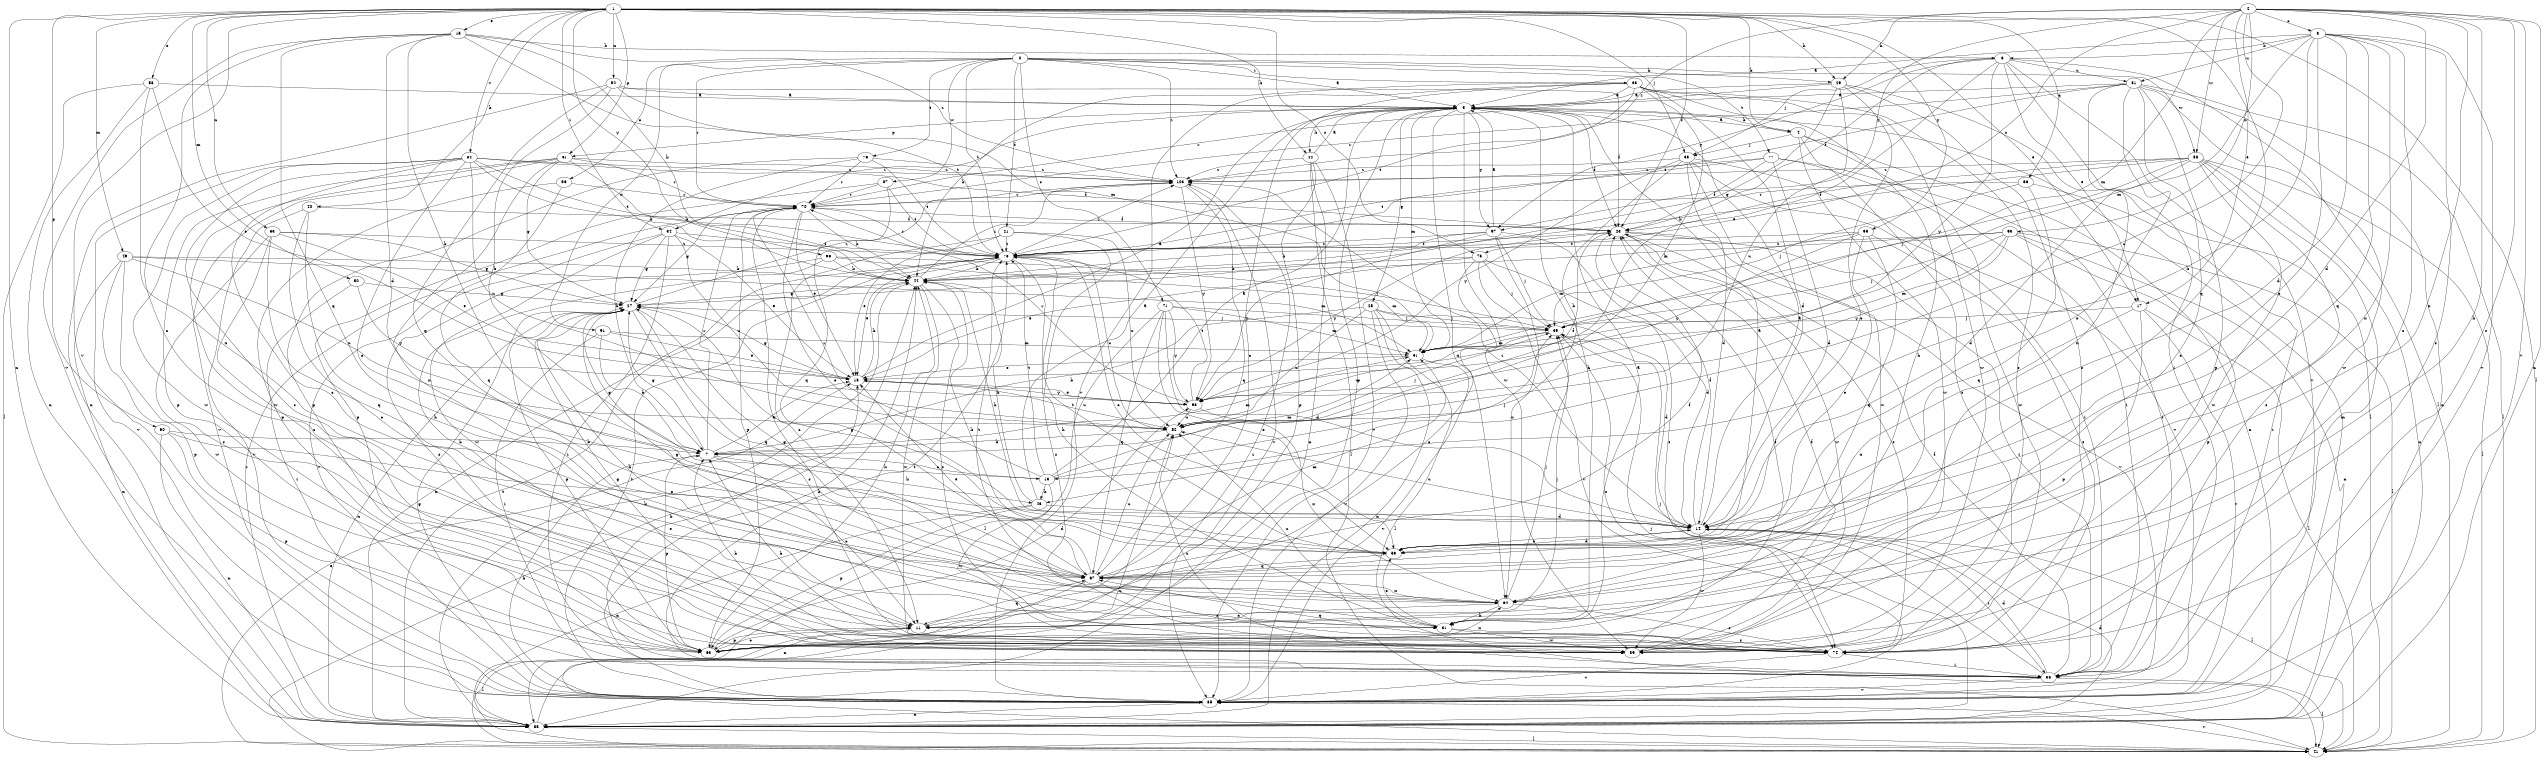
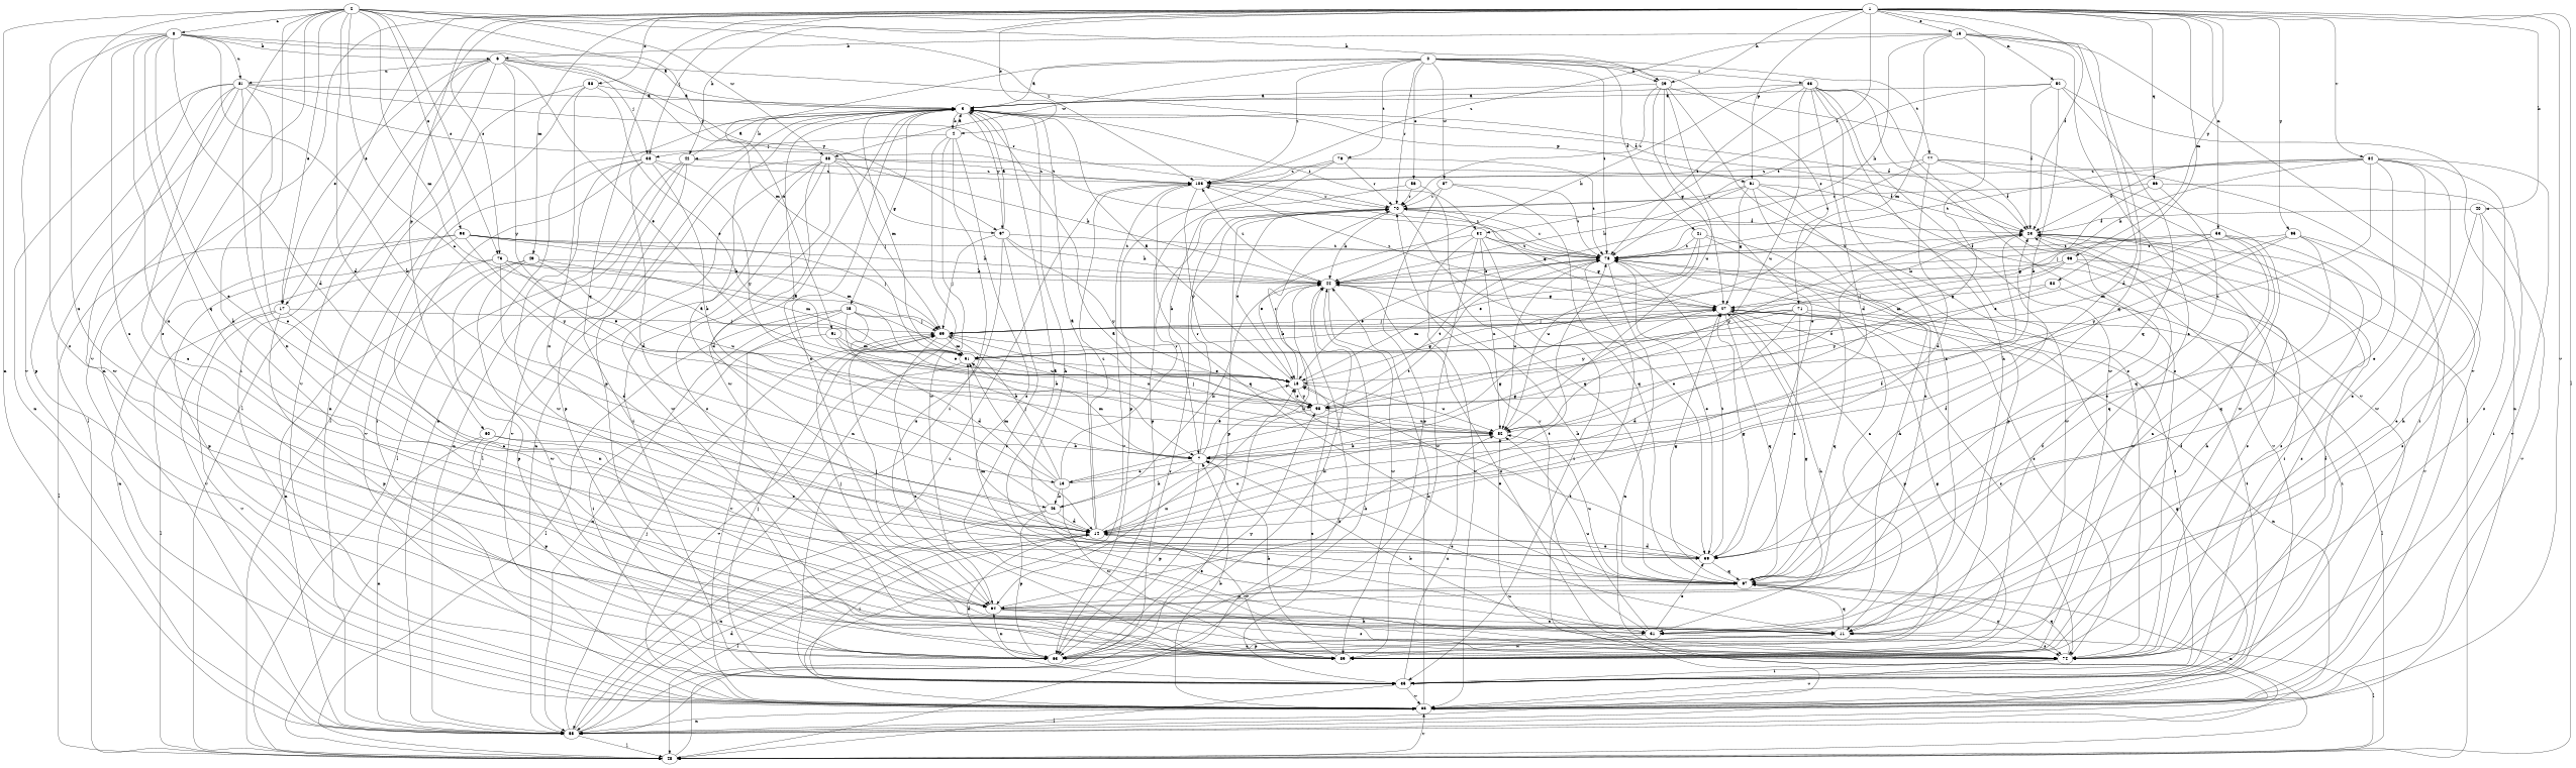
  strict digraph {
    fontname="DejaVu Serif"
    node [fontname="DejaVu Serif"]
    edge [fontname="DejaVu Serif"]
    0
    3
    21
    29
    33
    56
    70
    71
    76
    77
    78
    87
    88
    91
    103
    4
    23
    34
    42
    55
    61
    31
    51
    94
    97
    25
    63
    89
    18
    11
    82
-   48 [label=41]
+   48
    74
    27
    59
    85
    14
    44
    67
    98
    39
    7
    35
    1
    15
    17
    38
    40
    49
    50
    52
    53
    58
    60
    66
    73
    84
    95
    96
    6
    2
    8
    n63 [label=13]
    93
    81
    43
    0 -> 3 [label=a]
    0 -> 21 [label=f]
    0 -> 29 [label=h]
    0 -> 33 [label=i]
    0 -> 56 [label=o]
    0 -> 70 [label=r]
    0 -> 71 [label=s]
    0 -> 76 [label=t]
    0 -> 77 [label=t]
    0 -> 78 [label=t]
    0 -> 87 [label=w]
    0 -> 88 [label=w]
    0 -> 91 [label=x]
    0 -> 103 [label=z]
    3 -> 4 [label=b]
    3 -> 23 [label=f]
    3 -> 34 [label=i]
    3 -> 42 [label=k]
    3 -> 55 [label=n]
    3 -> 61 [label=p]
    3 -> 31 [label=h]
    3 -> 51 [label=m]
    3 -> 94 [label=x]
    3 -> 97 [label=y]
    3 -> 25 [label=g]
    3 -> 63 [label=p]
    3 -> 89 [label=w]
    21 -> 78 [label=t]
    21 -> 31 [label=h]
    21 -> 18 [label=e]
    21 -> 11 [label=c]
    21 -> 82 [label=u]
    29 -> 3 [label=a]
    29 -> 70 [label=r]
    29 -> 82 [label=u]
    29 -> 48 [label=l]
    29 -> 74 [label=s]
    29 -> 27 [label=g]
    29 -> 59 [label=o]
    33 -> 3 [label=a]
    33 -> 78 [label=t]
    33 -> 31 [label=h]
    33 -> 89 [label=w]
    33 -> 11 [label=c]
    33 -> 82 [label=u]
    33 -> 74 [label=s]
    33 -> 85 [label=v]
    33 -> 14 [label=d]
    33 -> 44 [label=k]
    56 -> 70 [label=r]
    56 -> 63 [label=p]
    56 -> 67 [label=q]
    70 -> 23 [label=f]
    70 -> 63 [label=p]
    70 -> 18 [label=e]
    70 -> 27 [label=g]
    70 -> 59 [label=o]
    70 -> 44 [label=k]
    71 -> 51 [label=m]
    71 -> 48 [label=l]
    71 -> 59 [label=o]
    71 -> 14 [label=d]
    71 -> 67 [label=q]
    71 -> 98 [label=y]
    71 -> 39 [label=j]
    76 -> 70 [label=r]
    76 -> 78 [label=t]
    76 -> 103 [label=z]
    76 -> 63 [label=p]
    76 -> 7 [label=b]
    77 -> 78 [label=t]
    77 -> 103 [label=z]
    77 -> 23 [label=f]
    77 -> 89 [label=w]
    77 -> 14 [label=d]
    77 -> 35 [label=i]
    78 -> 70 [label=r]
    78 -> 103 [label=z]
    78 -> 55 [label=n]
    78 -> 18 [label=e]
    78 -> 82 [label=u]
    78 -> 74 [label=s]
    78 -> 59 [label=o]
    78 -> 44 [label=k]
    87 -> 70 [label=r]
    87 -> 78 [label=t]
    87 -> 63 [label=p]
    87 -> 67 [label=q]
    88 -> 103 [label=z]
    88 -> 23 [label=f]
    88 -> 55 [label=n]
    88 -> 89 [label=w]
    88 -> 48 [label=l]
    88 -> 74 [label=s]
    88 -> 14 [label=d]
    88 -> 44 [label=k]
    88 -> 39 [label=j]
    88 -> 35 [label=i]
    91 -> 51 [label=m]
    91 -> 18 [label=e]
    91 -> 7 [label=b]
    91 -> 35 [label=i]
    103 -> 70 [label=r]
    103 -> 85 [label=v]
    103 -> 67 [label=q]
    103 -> 98 [label=y]
    4 -> 3 [label=a]
    4 -> 55 [label=n]
    4 -> 89 [label=w]
    4 -> 74 [label=s]
    4 -> 35 [label=i]
    4 -> 38 [label=j]
    23 -> 78 [label=t]
    23 -> 89 [label=w]
    23 -> 74 [label=s]
    23 -> 85 [label=v]
    23 -> 98 [label=y]
    23 -> 35 [label=i]
    34 -> 78 [label=t]
    34 -> 89 [label=w]
    34 -> 18 [label=e]
    34 -> 82 [label=u]
    34 -> 27 [label=g]
    34 -> 85 [label=v]
    34 -> 35 [label=i]
    42 -> 3 [label=a]
    42 -> 103 [label=z]
    42 -> 55 [label=n]
    42 -> 63 [label=p]
    42 -> 48 [label=l]
    42 -> 85 [label=v]
    55 -> 70 [label=r]
    55 -> 78 [label=t]
    55 -> 103 [label=z]
    55 -> 48 [label=l]
    55 -> 14 [label=d]
    55 -> 44 [label=k]
    55 -> 39 [label=j]
    61 -> 70 [label=r]
-   61 -> 103 [label=z]
    61 -> 94 [label=x]
    61 -> 63 [label=p]
    61 -> 89 [label=w]
    61 -> 27 [label=g]
    61 -> 85 [label=v]
    61 -> 44 [label=k]
    31 -> 3 [label=a]
    31 -> 70 [label=r]
    31 -> 89 [label=w]
    31 -> 82 [label=u]
    31 -> 74 [label=s]
    31 -> 59 [label=o]
    51 -> 18 [label=e]
    51 -> 85 [label=v]
    94 -> 78 [label=t]
    94 -> 31 [label=h]
    94 -> 11 [label=c]
    94 -> 74 [label=s]
    94 -> 27 [label=g]
    94 -> 39 [label=j]
    97 -> 3 [label=a]
    97 -> 78 [label=t]
    97 -> 94 [label=x]
    97 -> 74 [label=s]
    97 -> 44 [label=k]
    97 -> 98 [label=y]
    97 -> 39 [label=j]
    25 -> 55 [label=n]
    25 -> 82 [label=u]
    25 -> 48 [label=l]
    25 -> 85 [label=v]
    25 -> 14 [label=d]
    25 -> 39 [label=j]
    25 -> 7 [label=b]
    63 -> 23 [label=f]
    63 -> 94 [label=x]
    63 -> 11 [label=c]
    63 -> 44 [label=k]
-   63 -> 98 [label=d]
+   63 -> 98 [label=y]
    89 -> 23 [label=f]
    89 -> 27 [label=g]
    89 -> 7 [label=b]
    18 -> 3 [label=a]
    18 -> 82 [label=u]
    18 -> 27 [label=g]
    18 -> 44 [label=k]
    18 -> 98 [label=y]
    11 -> 63 [label=p]
    11 -> 48 [label=l]
    11 -> 67 [label=q]
    11 -> 39 [label=j]
    82 -> 23 [label=f]
    82 -> 39 [label=j]
    82 -> 7 [label=b]
    48 -> 18 [label=e]
    48 -> 82 [label=u]
    48 -> 85 [label=v]
    48 -> 44 [label=k]
    74 -> 85 [label=v]
    74 -> 67 [label=q]
    74 -> 7 [label=b]
    74 -> 35 [label=i]
    27 -> 103 [label=z]
    27 -> 55 [label=n]
    27 -> 31 [label=h]
    27 -> 63 [label=p]
    27 -> 74 [label=s]
    27 -> 67 [label=q]
    27 -> 39 [label=j]
    59 -> 3 [label=a]
    59 -> 78 [label=t]
    59 -> 27 [label=g]
    59 -> 14 [label=d]
    59 -> 67 [label=q]
    85 -> 78 [label=t]
    85 -> 55 [label=n]
    85 -> 27 [label=g]
    85 -> 44 [label=k]
    85 -> 7 [label=b]
    14 -> 3 [label=a]
    14 -> 103 [label=z]
    14 -> 23 [label=f]
    14 -> 89 [label=w]
    14 -> 82 [label=u]
    14 -> 48 [label=l]
    14 -> 59 [label=o]
    14 -> 44 [label=k]
    14 -> 35 [label=i]
    44 -> 103 [label=z]
    44 -> 89 [label=w]
    44 -> 74 [label=s]
    44 -> 27 [label=g]
    67 -> 23 [label=f]
    67 -> 55 [label=n]
    67 -> 51 [label=m]
    67 -> 94 [label=x]
    67 -> 18 [label=e]
    67 -> 82 [label=u]
    67 -> 74 [label=s]
    67 -> 27 [label=g]
    67 -> 44 [label=k]
    98 -> 70 [label=r]
    98 -> 78 [label=t]
    98 -> 94 [label=x]
    98 -> 18 [label=e]
    98 -> 82 [label=u]
    39 -> 51 [label=m]
    39 -> 82 [label=u]
    39 -> 74 [label=s]
    7 -> 70 [label=r]
    7 -> 51 [label=m]
    7 -> 63 [label=p]
    7 -> 18 [label=e]
    7 -> 11 [label=c]
    7 -> 27 [label=g]
    7 -> n63 [label=c]
    7 -> 43 [label=k]
    35 -> 78 [label=t]
    35 -> 23 [label=f]
    35 -> 18 [label=e]
    35 -> 82 [label=u]
    35 -> 48 [label=l]
    35 -> 85 [label=v]
    35 -> 14 [label=d]
    35 -> 39 [label=j]
    1 -> 29 [label=h]
    1 -> 4 [label=b]
    1 -> 23 [label=f]
    1 -> 34 [label=i]
    1 -> 42 [label=k]
    1 -> 55 [label=n]
    1 -> 61 [label=p]
    1 -> 48 [label=l]
    1 -> 85 [label=v]
    1 -> 67 [label=q]
    1 -> 15 [label=e]
    1 -> 17 [label=e]
    1 -> 38 [label=j]
    1 -> 40 [label=k]
    1 -> 49 [label=m]
    1 -> 50 [label=m]
    1 -> 52 [label=n]
    1 -> 53 [label=n]
    1 -> 58 [label=o]
    1 -> 60 [label=p]
    1 -> 66 [label=q]
    1 -> 73 [label=s]
    1 -> 84 [label=v]
    1 -> 95 [label=y]
    1 -> 96 [label=y]
    15 -> 103 [label=z]
    15 -> 51 [label=m]
    15 -> 11 [label=c]
    15 -> 85 [label=v]
    15 -> 14 [label=d]
    15 -> 44 [label=k]
    15 -> 67 [label=q]
-   15 -> 7 [label=b]
+   15 -> 7 [label=f]
    15 -> 6 [label=b]
    17 -> 94 [label=x]
    17 -> 63 [label=p]
    17 -> 48 [label=l]
    17 -> 85 [label=v]
    17 -> 39 [label=j]
    38 -> 103 [label=z]
    38 -> 89 [label=w]
    38 -> 85 [label=v]
    38 -> 14 [label=d]
    38 -> 98 [label=y]
    38 -> 7 [label=b]
    38 -> 35 [label=i]
    40 -> 23 [label=f]
    40 -> 31 [label=h]
    40 -> 11 [label=c]
    40 -> 85 [label=v]
    49 -> 55 [label=n]
    49 -> 51 [label=m]
    49 -> 63 [label=p]
    49 -> 89 [label=w]
    49 -> 82 [label=u]
    49 -> 44 [label=k]
    50 -> 27 [label=g]
    50 -> 98 [label=y]
    50 -> 35 [label=i]
    52 -> 3 [label=a]
    52 -> 78 [label=t]
    52 -> 23 [label=f]
    52 -> 55 [label=n]
    52 -> 67 [label=q]
    52 -> 7 [label=b]
    53 -> 78 [label=t]
    53 -> 18 [label=e]
    53 -> 11 [label=c]
    53 -> 74 [label=s]
    53 -> 27 [label=g]
    53 -> 67 [label=q]
    58 -> 3 [label=a]
    58 -> 55 [label=n]
    58 -> 94 [label=x]
    58 -> 18 [label=e]
    58 -> 48 [label=l]
    60 -> 55 [label=n]
    60 -> 63 [label=p]
    60 -> 59 [label=o]
    60 -> 7 [label=b]
    66 -> 70 [label=r]
    66 -> 67 [label=q]
    66 -> 39 [label=j]
    66 -> 35 [label=i]
    73 -> 18 [label=e]
    73 -> 11 [label=c]
    73 -> 85 [label=v]
    73 -> 14 [label=d]
    73 -> 44 [label=k]
    73 -> 39 [label=j]
    84 -> 78 [label=t]
    84 -> 103 [label=z]
    84 -> 23 [label=f]
    84 -> 89 [label=w]
    84 -> 11 [label=c]
    84 -> 82 [label=u]
    84 -> 74 [label=s]
    84 -> 59 [label=o]
    84 -> 85 [label=v]
    84 -> 44 [label=k]
    95 -> 78 [label=t]
    95 -> 51 [label=m]
    95 -> 74 [label=s]
    95 -> 59 [label=o]
    95 -> 67 [label=q]
    95 -> 98 [label=y]
    96 -> 31 [label=h]
    96 -> 51 [label=m]
    96 -> 74 [label=s]
    96 -> 44 [label=k]
    96 -> 39 [label=j]
    6 -> 23 [label=f]
    6 -> 97 [label=y]
    6 -> 18 [label=e]
    6 -> 48 [label=l]
    6 -> 85 [label=v]
    6 -> 98 [label=y]
    6 -> 35 [label=i]
    6 -> 17 [label=e]
    6 -> 38 [label=j]
    6 -> 81 [label=u]
    2 -> 29 [label=h]
    2 -> 88 [label=w]
    2 -> 103 [label=z]
    2 -> 55 [label=n]
    2 -> 31 [label=h]
    2 -> 51 [label=m]
    2 -> 94 [label=x]
    2 -> 97 [label=y]
    2 -> 74 [label=s]
    2 -> 85 [label=v]
    2 -> 14 [label=d]
    2 -> 17 [label=e]
    2 -> 73 [label=s]
    2 -> 8 [label=c]
    2 -> n63 [label=c]
    2 -> 93 [label=x]
    8 -> 3 [label=a]
    8 -> 51 [label=m]
    8 -> 94 [label=x]
    8 -> 11 [label=c]
    8 -> 74 [label=s]
    8 -> 59 [label=o]
    8 -> 85 [label=v]
    8 -> 14 [label=d]
    8 -> 67 [label=q]
    8 -> 6 [label=b]
    8 -> 81 [label=u]
    8 -> 43 [label=k]
    n63 -> 3 [label=a]
    n63 -> 70 [label=r]
    n63 -> 78 [label=t]
    n63 -> 51 [label=m]
    n63 -> 89 [label=w]
    n63 -> 27 [label=g]
    n63 -> 39 [label=j]
    n63 -> 43 [label=k]
    93 -> 78 [label=t]
    93 -> 55 [label=n]
    93 -> 51 [label=m]
    93 -> 63 [label=p]
    93 -> 48 [label=l]
    93 -> 44 [label=k]
    93 -> 98 [label=y]
    93 -> 39 [label=j]
    81 -> 3 [label=a]
    81 -> 70 [label=r]
    81 -> 78 [label=t]
    81 -> 55 [label=n]
    81 -> 94 [label=x]
    81 -> 63 [label=p]
    81 -> 89 [label=w]
    81 -> 11 [label=c]
    81 -> 48 [label=l]
    81 -> 59 [label=o]
    43 -> 3 [label=a]
    43 -> 55 [label=n]
    43 -> 63 [label=p]
    43 -> 14 [label=d]
    43 -> 44 [label=k]
  }
